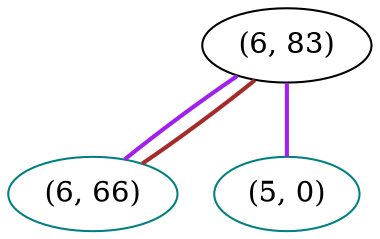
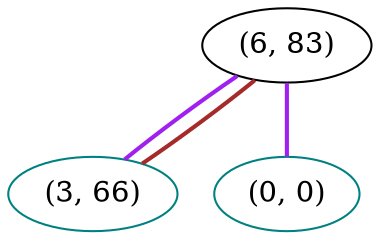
  graph {
    node [color=teal]
    edge [color=purple style=bold]
    "(6, 83)" [color=black]
-   "(6, 66)"
-   "(0, 0)" [label="(5, 0)"]
+   "(6, 66)" [label="(3, 66)"]
+   "(0, 0)"
    "(6, 83)" -- "(6, 66)" [weight=1]
    "(6, 83)" -- "(6, 66)" [color=brown weight=2]
    "(6, 83)" -- "(0, 0)" [weight=4]
  }
